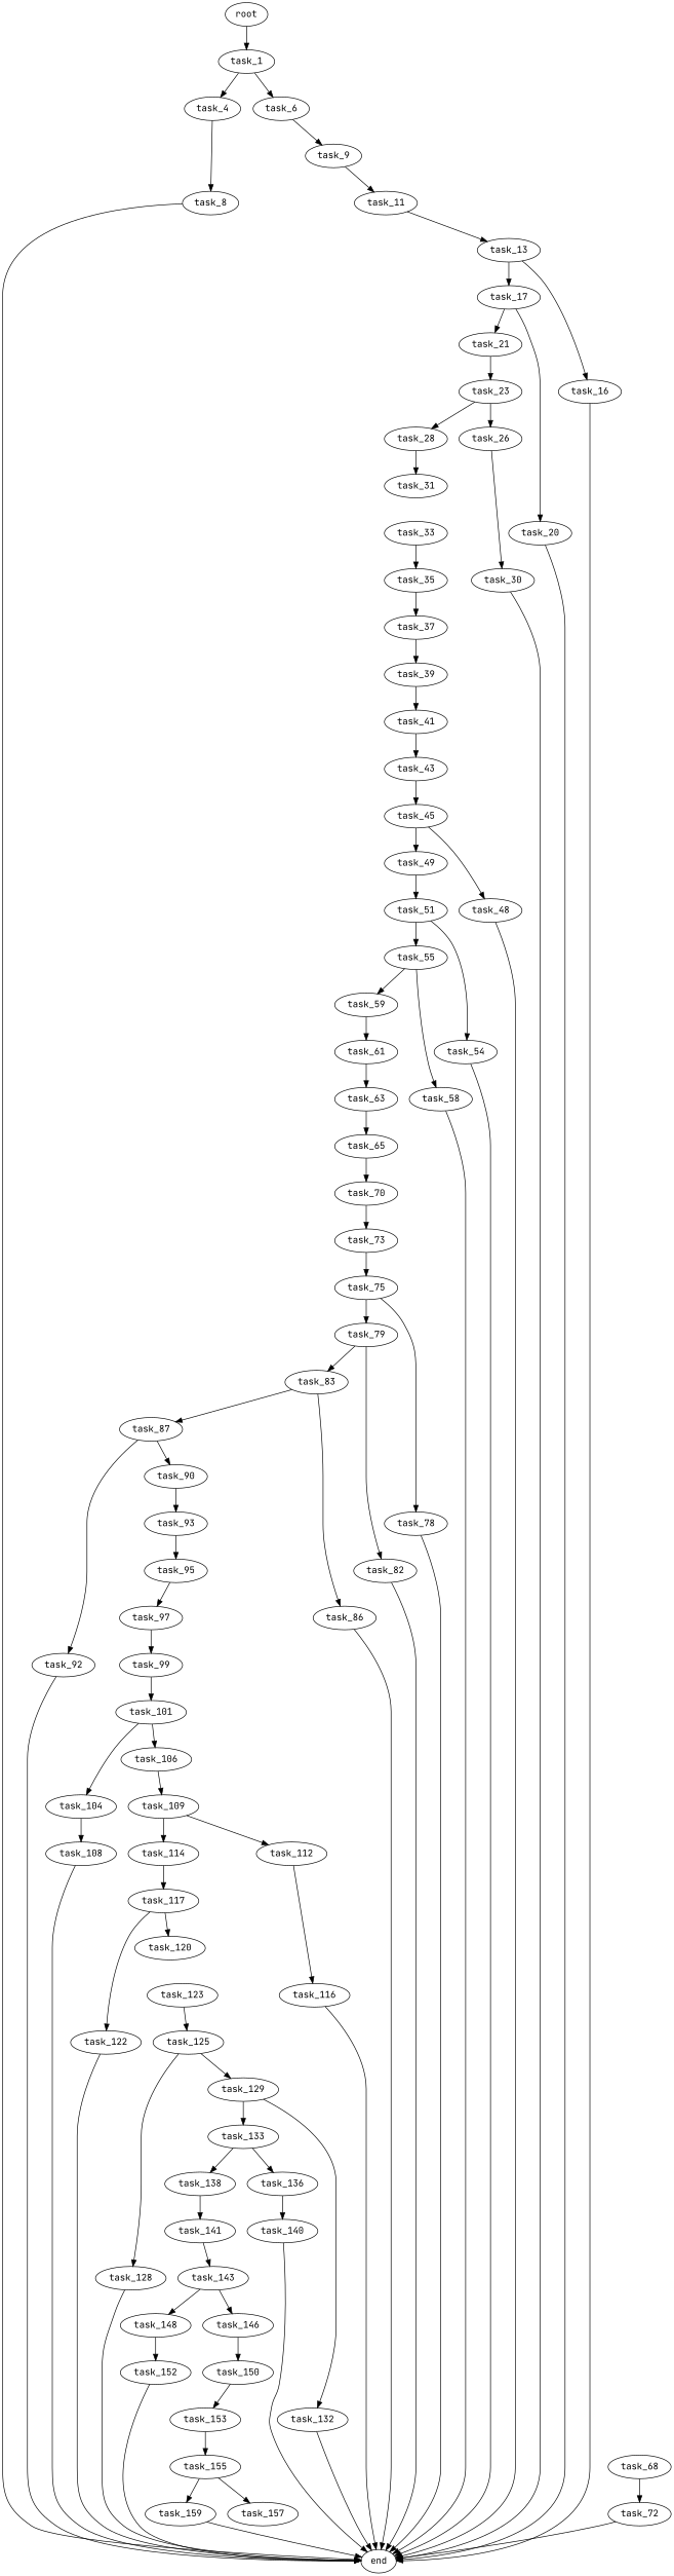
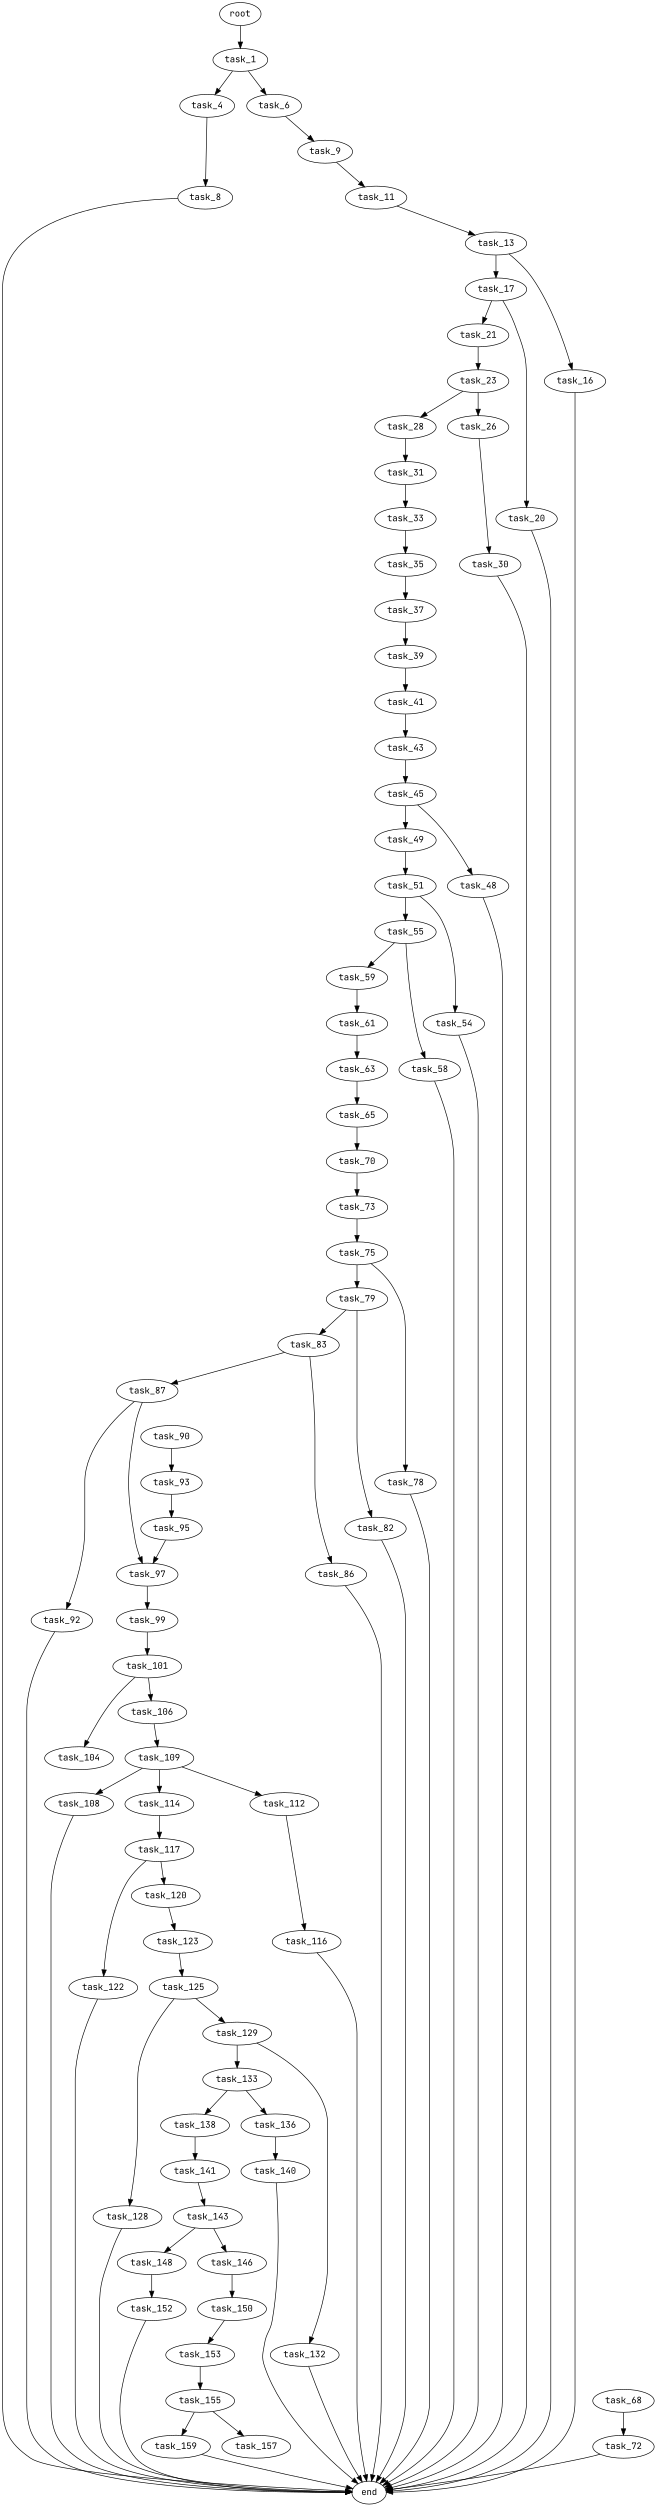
  digraph {
    fontname="JetBrains Mono"
    node [fontname="JetBrains Mono"]
    edge [fontname="JetBrains Mono"]
    root
    task_1
    task_4
    task_6
    task_8
    task_9
    end
    task_11
    task_13
    task_16
    task_17
    task_20
    task_21
    task_23
    task_26
    task_28
    task_30
    task_31
    task_33
    task_35
    task_37
    task_39
    task_41
    task_43
    task_45
    task_48
    task_49
    task_51
    task_54
    task_55
    task_58
    task_59
    task_61
    task_63
    task_65
    task_70
    task_68
    task_72
    task_73
    task_75
    task_78
    task_79
    task_82
    task_83
    task_86
    task_87
    task_90
    task_92
    task_93
    task_95
    task_97
    task_99
    task_101
    task_104
    task_106
    task_108
    task_109
    task_112
    task_114
    task_116
    task_117
    task_120
    task_122
    task_123
    task_125
    task_128
    task_129
    task_132
    task_133
    task_136
    task_138
    task_140
    task_141
    task_143
    task_146
    task_148
    task_150
    task_152
    task_153
    task_155
    task_157
    task_159
    root -> task_1
    task_1 -> task_4
    task_1 -> task_6
    task_4 -> task_8
    task_6 -> task_9
    task_8 -> end
    task_9 -> task_11
    task_11 -> task_13
    task_13 -> task_16
    task_13 -> task_17
    task_16 -> end
    task_17 -> task_20
    task_17 -> task_21
    task_20 -> end
    task_21 -> task_23
    task_23 -> task_26
    task_23 -> task_28
    task_26 -> task_30
    task_28 -> task_31
    task_30 -> end
+   task_31 -> task_33
    task_33 -> task_35
    task_35 -> task_37
    task_37 -> task_39
    task_39 -> task_41
    task_41 -> task_43
    task_43 -> task_45
    task_45 -> task_48
    task_45 -> task_49
    task_48 -> end
    task_49 -> task_51
    task_51 -> task_54
    task_51 -> task_55
    task_54 -> end
    task_55 -> task_58
    task_55 -> task_59
    task_58 -> end
    task_59 -> task_61
    task_61 -> task_63
    task_63 -> task_65
    task_65 -> task_70
    task_70 -> task_73
    task_68 -> task_72
    task_72 -> end
    task_73 -> task_75
    task_75 -> task_78
    task_75 -> task_79
    task_78 -> end
    task_79 -> task_82
    task_79 -> task_83
    task_82 -> end
    task_83 -> task_86
    task_83 -> task_87
    task_86 -> end
-   task_87 -> task_90
+   task_87 -> task_97
    task_87 -> task_92
    task_90 -> task_93
    task_92 -> end
    task_93 -> task_95
    task_95 -> task_97
    task_97 -> task_99
    task_99 -> task_101
    task_101 -> task_104
    task_101 -> task_106
-   task_104 -> task_108
+   task_109 -> task_108
    task_106 -> task_109
    task_108 -> end
    task_109 -> task_112
    task_109 -> task_114
    task_112 -> task_116
    task_114 -> task_117
    task_116 -> end
    task_117 -> task_120
    task_117 -> task_122
+   task_120 -> task_123
    task_122 -> end
    task_123 -> task_125
    task_125 -> task_128
    task_125 -> task_129
    task_128 -> end
    task_129 -> task_132
    task_129 -> task_133
    task_132 -> end
    task_133 -> task_136
    task_133 -> task_138
    task_136 -> task_140
    task_138 -> task_141
    task_140 -> end
    task_141 -> task_143
    task_143 -> task_146
    task_143 -> task_148
    task_146 -> task_150
    task_148 -> task_152
    task_150 -> task_153
    task_152 -> end
    task_153 -> task_155
    task_155 -> task_157
    task_155 -> task_159
    task_159 -> end
  }
